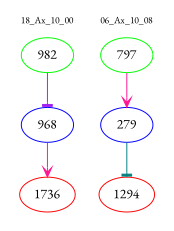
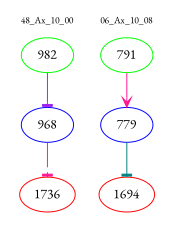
  digraph {
    fontname="EB Garamond"
    node [color=green fontname="EB Garamond"]
    edge [arrowhead=tee color=deeppink fontname="EB Garamond"]
    n1 [label=982]
    n2 [color=blue label=968]
    n3 [color=red label=1736]
-   n4 [label=797]
-   n5 [color=blue label=279]
-   n6 [color=red label=1294]
+   n4 [label=791]
+   n5 [color=blue label=779]
+   n6 [color=red label=1694]
    subgraph cluster_1 {
      color=white
      fontsize=10
-     label="18_Ax_10_00"
+     label="48_Ax_10_00"
      n1
      n2
      n3
    }
    subgraph cluster_2 {
      color=white
      fontsize=10
      label="06_Ax_10_08"
      n4
      n5
      n6
    }
    n1 -> n2 [color=purple]
-   n2 -> n3 [arrowhead=vee]
+   n2 -> n3
    n4 -> n5 [arrowhead=vee]
    n5 -> n6 [color=teal]
  }
